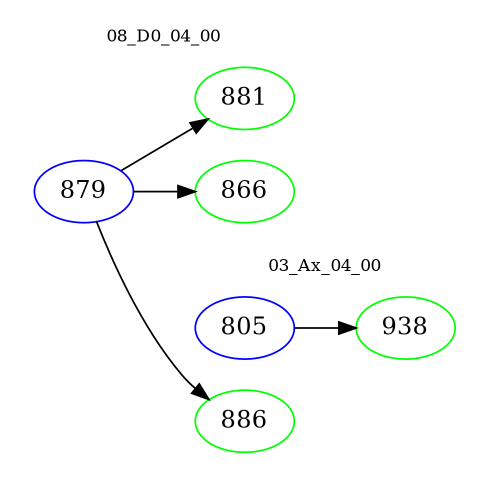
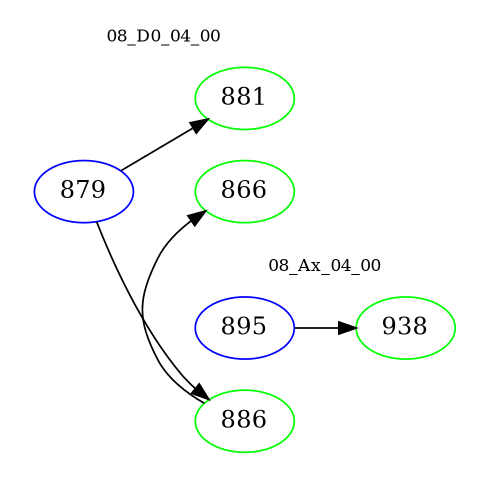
  digraph {
    rankdir=LR
    node [color=green]
    edge [color=black]
-   n1 [color=blue label=805]
+   n1 [color=blue label=895]
    n2 [label=886]
    n3 [label=938]
    n4 [color=blue label=879]
    n5 [label=866]
    n6 [label=881]
    subgraph cluster_1 {
      color=white
      fontsize=10
-     label="03_Ax_04_00"
+     label="08_Ax_04_00"
      n1
      n2
      n3
    }
    subgraph cluster_2 {
      color=white
      fontsize=10
      label="08_D0_04_00"
      n4
      n5
      n6
    }
    n1 -> n3
    n4 -> n2
-   n4 -> n5
+   n2 -> n5
    n4 -> n6
  }
